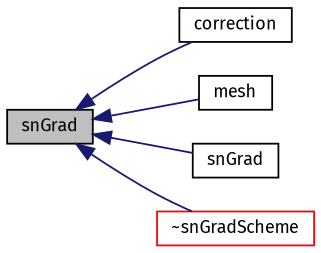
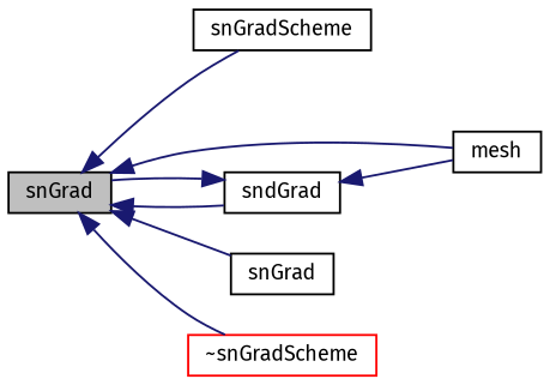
  digraph {
    fontname="Fira Sans"
    rankdir=LR
    node [color=black fontname="Fira Sans" fontsize=10 shape=record]
    edge [color=midnightblue dir=back fontname="Fira Sans" fontsize=10 labelfontname=Helvetica labelfontsize=10 style=solid]
    n1 [fillcolor=grey75 fontcolor=black height=0.2 label=snGrad style=filled width=0.4]
-   n2 [height=0.2 label=correction width=0.4]
+   n2 [height=0.2 label=snGradScheme width=0.4]
    n3 [height=0.2 label=mesh width=0.4]
+   n4 [height=0.2 label=sndGrad width=0.4]
    n5 [height=0.2 label=snGrad width=0.4]
    n6 [color=red height=0.2 label="~snGradScheme" width=0.4]
    n1 -> n2
    n1 -> n3
+   n1 -> n4
    n1 -> n5
    n1 -> n6
+   n4 -> n1
+   n4 -> n3
  }
